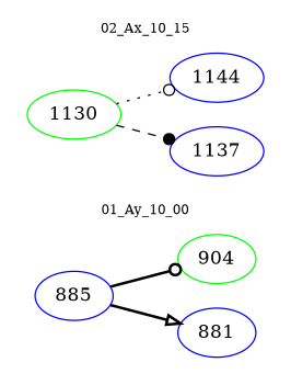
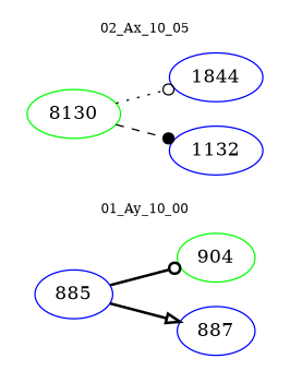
  digraph {
    rankdir=LR
    node [color=blue]
    edge [arrowhead=odot color=black style=bold]
    n1 [label=885]
-   n2 [label=881]
+   n2 [label=887]
    n3 [color=green label=904]
-   n4 [color=green label=1130]
-   n5 [label=1137]
-   n6 [label=1144]
+   n4 [color=green label=8130]
+   n5 [label=1132]
+   n6 [label=1844]
    subgraph cluster_1 {
      color=white
      fontsize=10
      label="01_Ay_10_00"
      n1
      n2
      n3
    }
    subgraph cluster_2 {
      color=white
      fontsize=10
-     label="02_Ax_10_15"
+     label="02_Ax_10_05"
      n4
      n5
      n6
    }
    n1 -> n2 [arrowhead=onormal]
    n1 -> n3
    n4 -> n5 [arrowhead=dot style=dashed]
    n4 -> n6 [style=dotted]
  }
